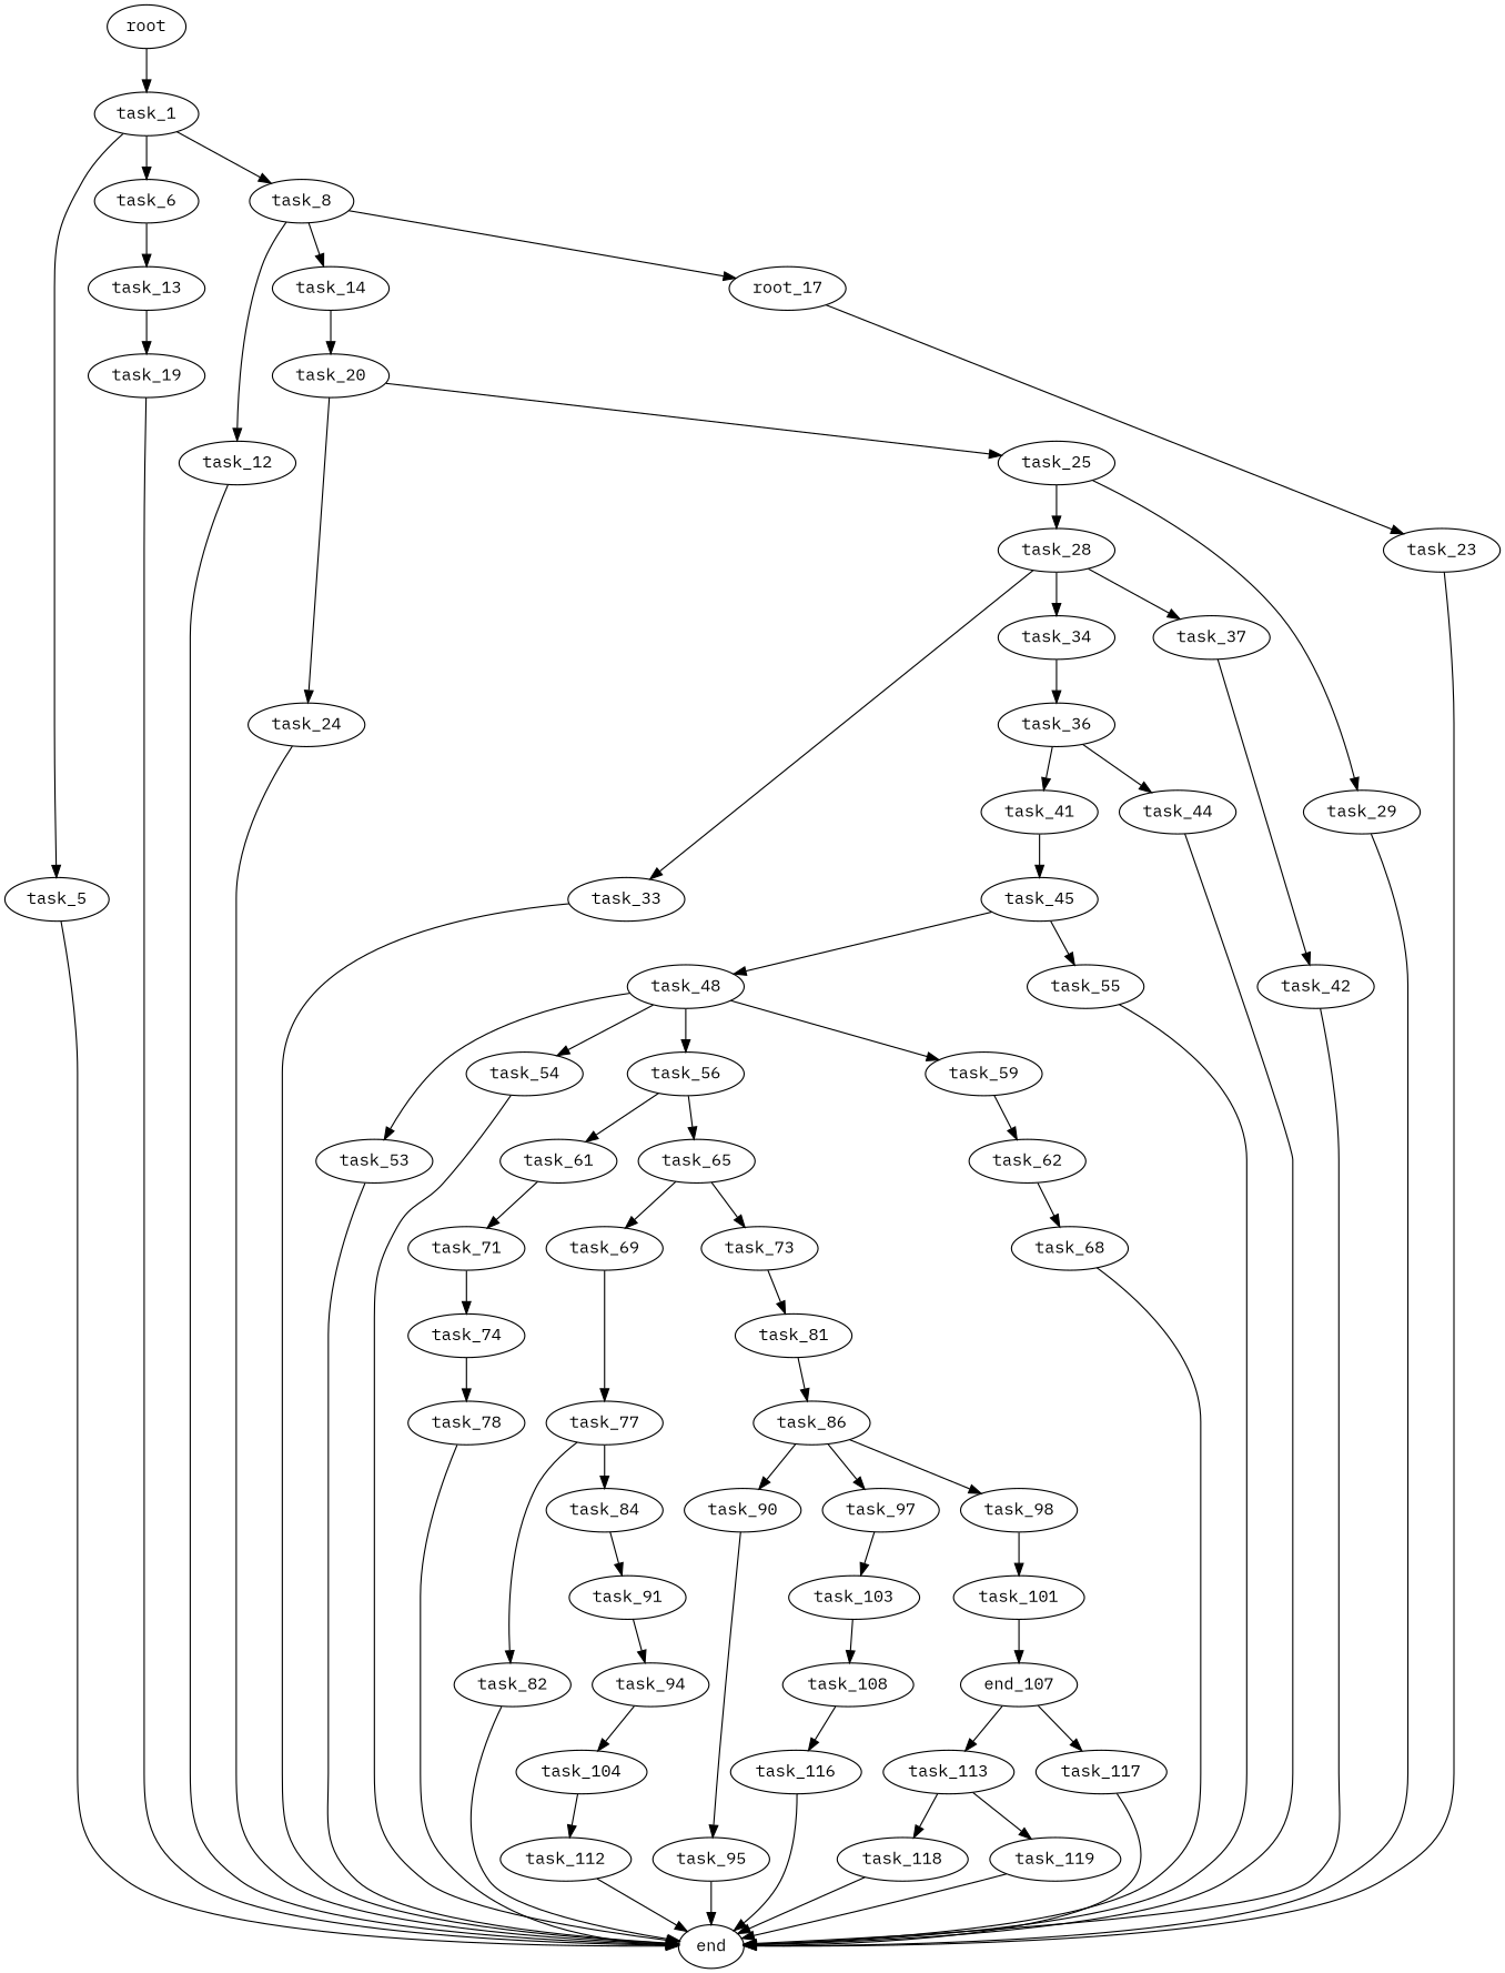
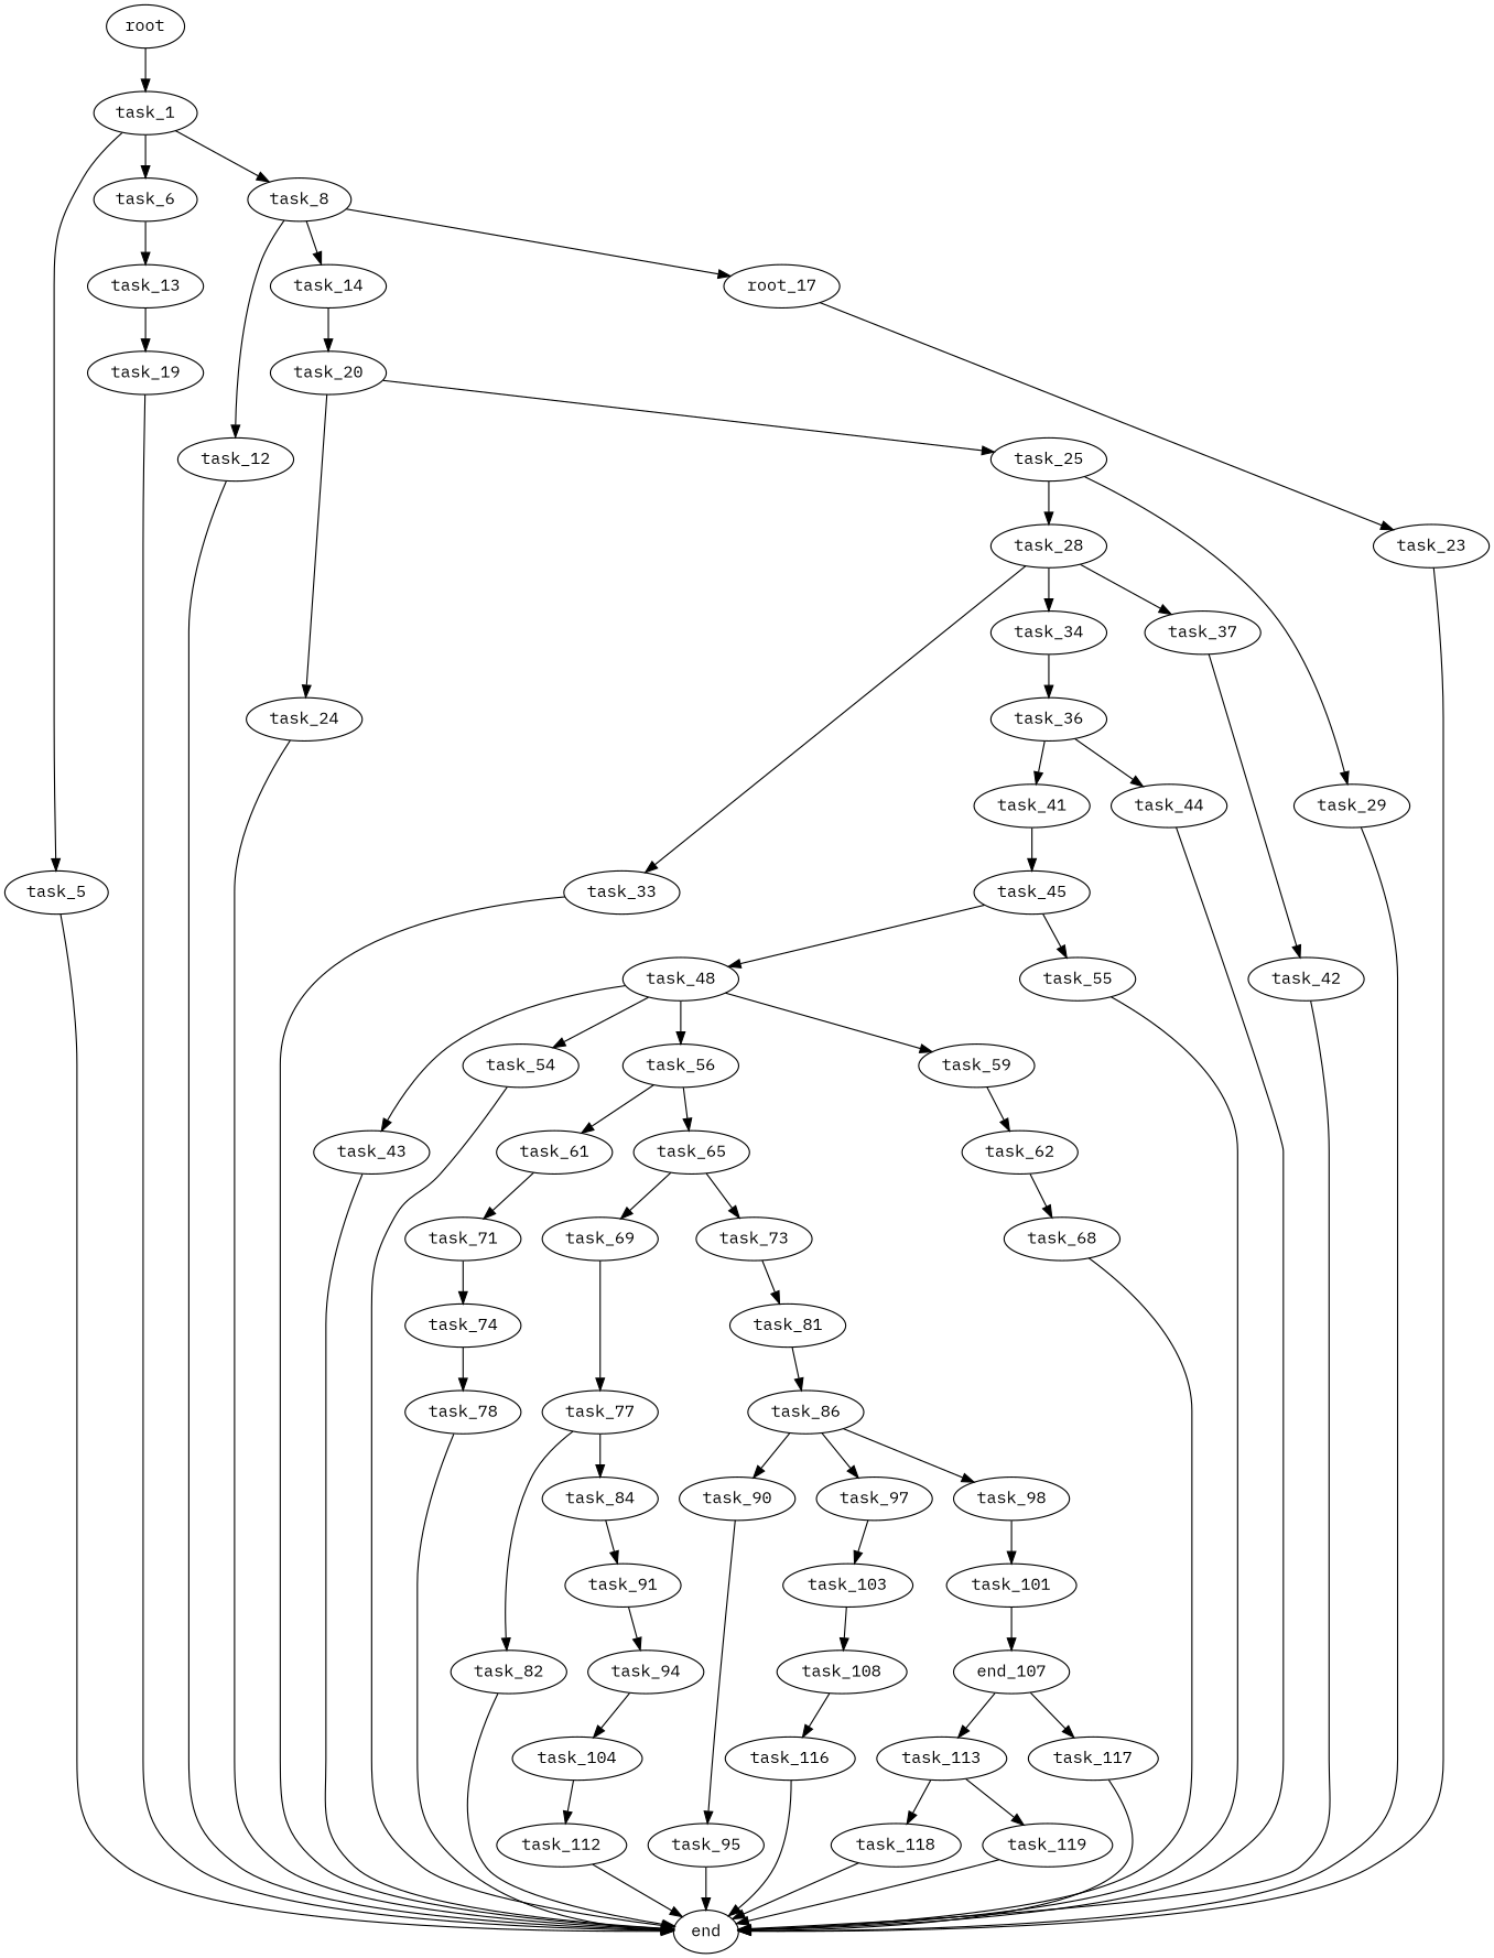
  digraph {
    fontname="IBM Plex Mono"
    node [fontname="IBM Plex Mono"]
    edge [fontname="IBM Plex Mono"]
    root
    task_1
    task_5
    task_6
    task_8
    end
    task_13
    task_12
    task_14
    n10 [label=root_17]
    task_19
    task_20
    task_23
    task_24
    task_25
    task_28
    task_29
    task_33
    task_34
    task_37
    task_36
    task_42
    task_41
    task_44
    task_45
    task_48
    task_55
-   task_53
+   task_53 [label=task_43]
    task_54
    task_56
    task_59
    task_61
    task_65
    task_62
    task_71
    task_69
    task_73
    task_68
    task_74
    task_77
    task_81
    task_78
    task_82
    task_84
    task_86
    task_91
    task_90
    task_97
    task_98
    task_94
    task_95
    task_103
    task_101
    task_104
    task_108
    n56 [label=end_107]
    task_112
    task_116
    task_113
    task_117
    task_118
    task_119
    root -> task_1
    task_1 -> task_5
    task_1 -> task_6
    task_1 -> task_8
    task_5 -> end
    task_6 -> task_13
    task_8 -> task_12
    task_8 -> task_14
    task_8 -> n10
    task_13 -> task_19
    task_12 -> end
    task_14 -> task_20
    n10 -> task_23
    task_19 -> end
    task_20 -> task_24
    task_20 -> task_25
    task_23 -> end
    task_24 -> end
    task_25 -> task_28
    task_25 -> task_29
    task_28 -> task_33
    task_28 -> task_34
    task_28 -> task_37
    task_29 -> end
    task_33 -> end
    task_34 -> task_36
    task_37 -> task_42
    task_36 -> task_41
    task_36 -> task_44
    task_42 -> end
    task_41 -> task_45
    task_44 -> end
    task_45 -> task_48
    task_45 -> task_55
    task_48 -> task_53
    task_48 -> task_54
    task_48 -> task_56
    task_48 -> task_59
    task_55 -> end
    task_53 -> end
    task_54 -> end
    task_56 -> task_61
    task_56 -> task_65
    task_59 -> task_62
    task_61 -> task_71
    task_65 -> task_69
    task_65 -> task_73
    task_62 -> task_68
    task_71 -> task_74
    task_69 -> task_77
    task_73 -> task_81
    task_68 -> end
    task_74 -> task_78
    task_77 -> task_82
    task_77 -> task_84
    task_81 -> task_86
    task_78 -> end
    task_82 -> end
    task_84 -> task_91
    task_86 -> task_90
    task_86 -> task_97
    task_86 -> task_98
    task_91 -> task_94
    task_90 -> task_95
    task_97 -> task_103
    task_98 -> task_101
    task_94 -> task_104
    task_95 -> end
    task_103 -> task_108
    task_101 -> n56
    task_104 -> task_112
    task_108 -> task_116
    n56 -> task_113
    n56 -> task_117
    task_112 -> end
    task_116 -> end
    task_113 -> task_118
    task_113 -> task_119
    task_117 -> end
    task_118 -> end
    task_119 -> end
  }
